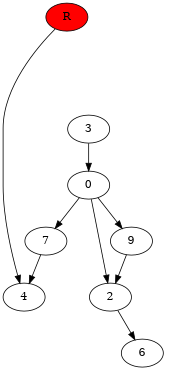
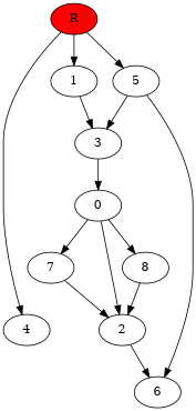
  digraph {
+   1
    3
    n3 [label=0]
    2
    6
    7
-   9
+   9 [label=8]
+   5
    4
    R [fillcolor="#ff0000" style=filled]
+   1 -> 3
    3 -> n3
    n3 -> 2
    n3 -> 7
    n3 -> 9
    2 -> 6
-   7 -> 4
+   7 -> 2
    9 -> 2
+   5 -> 3
+   5 -> 6
+   R -> 1
+   R -> 5
    R -> 4
  }
